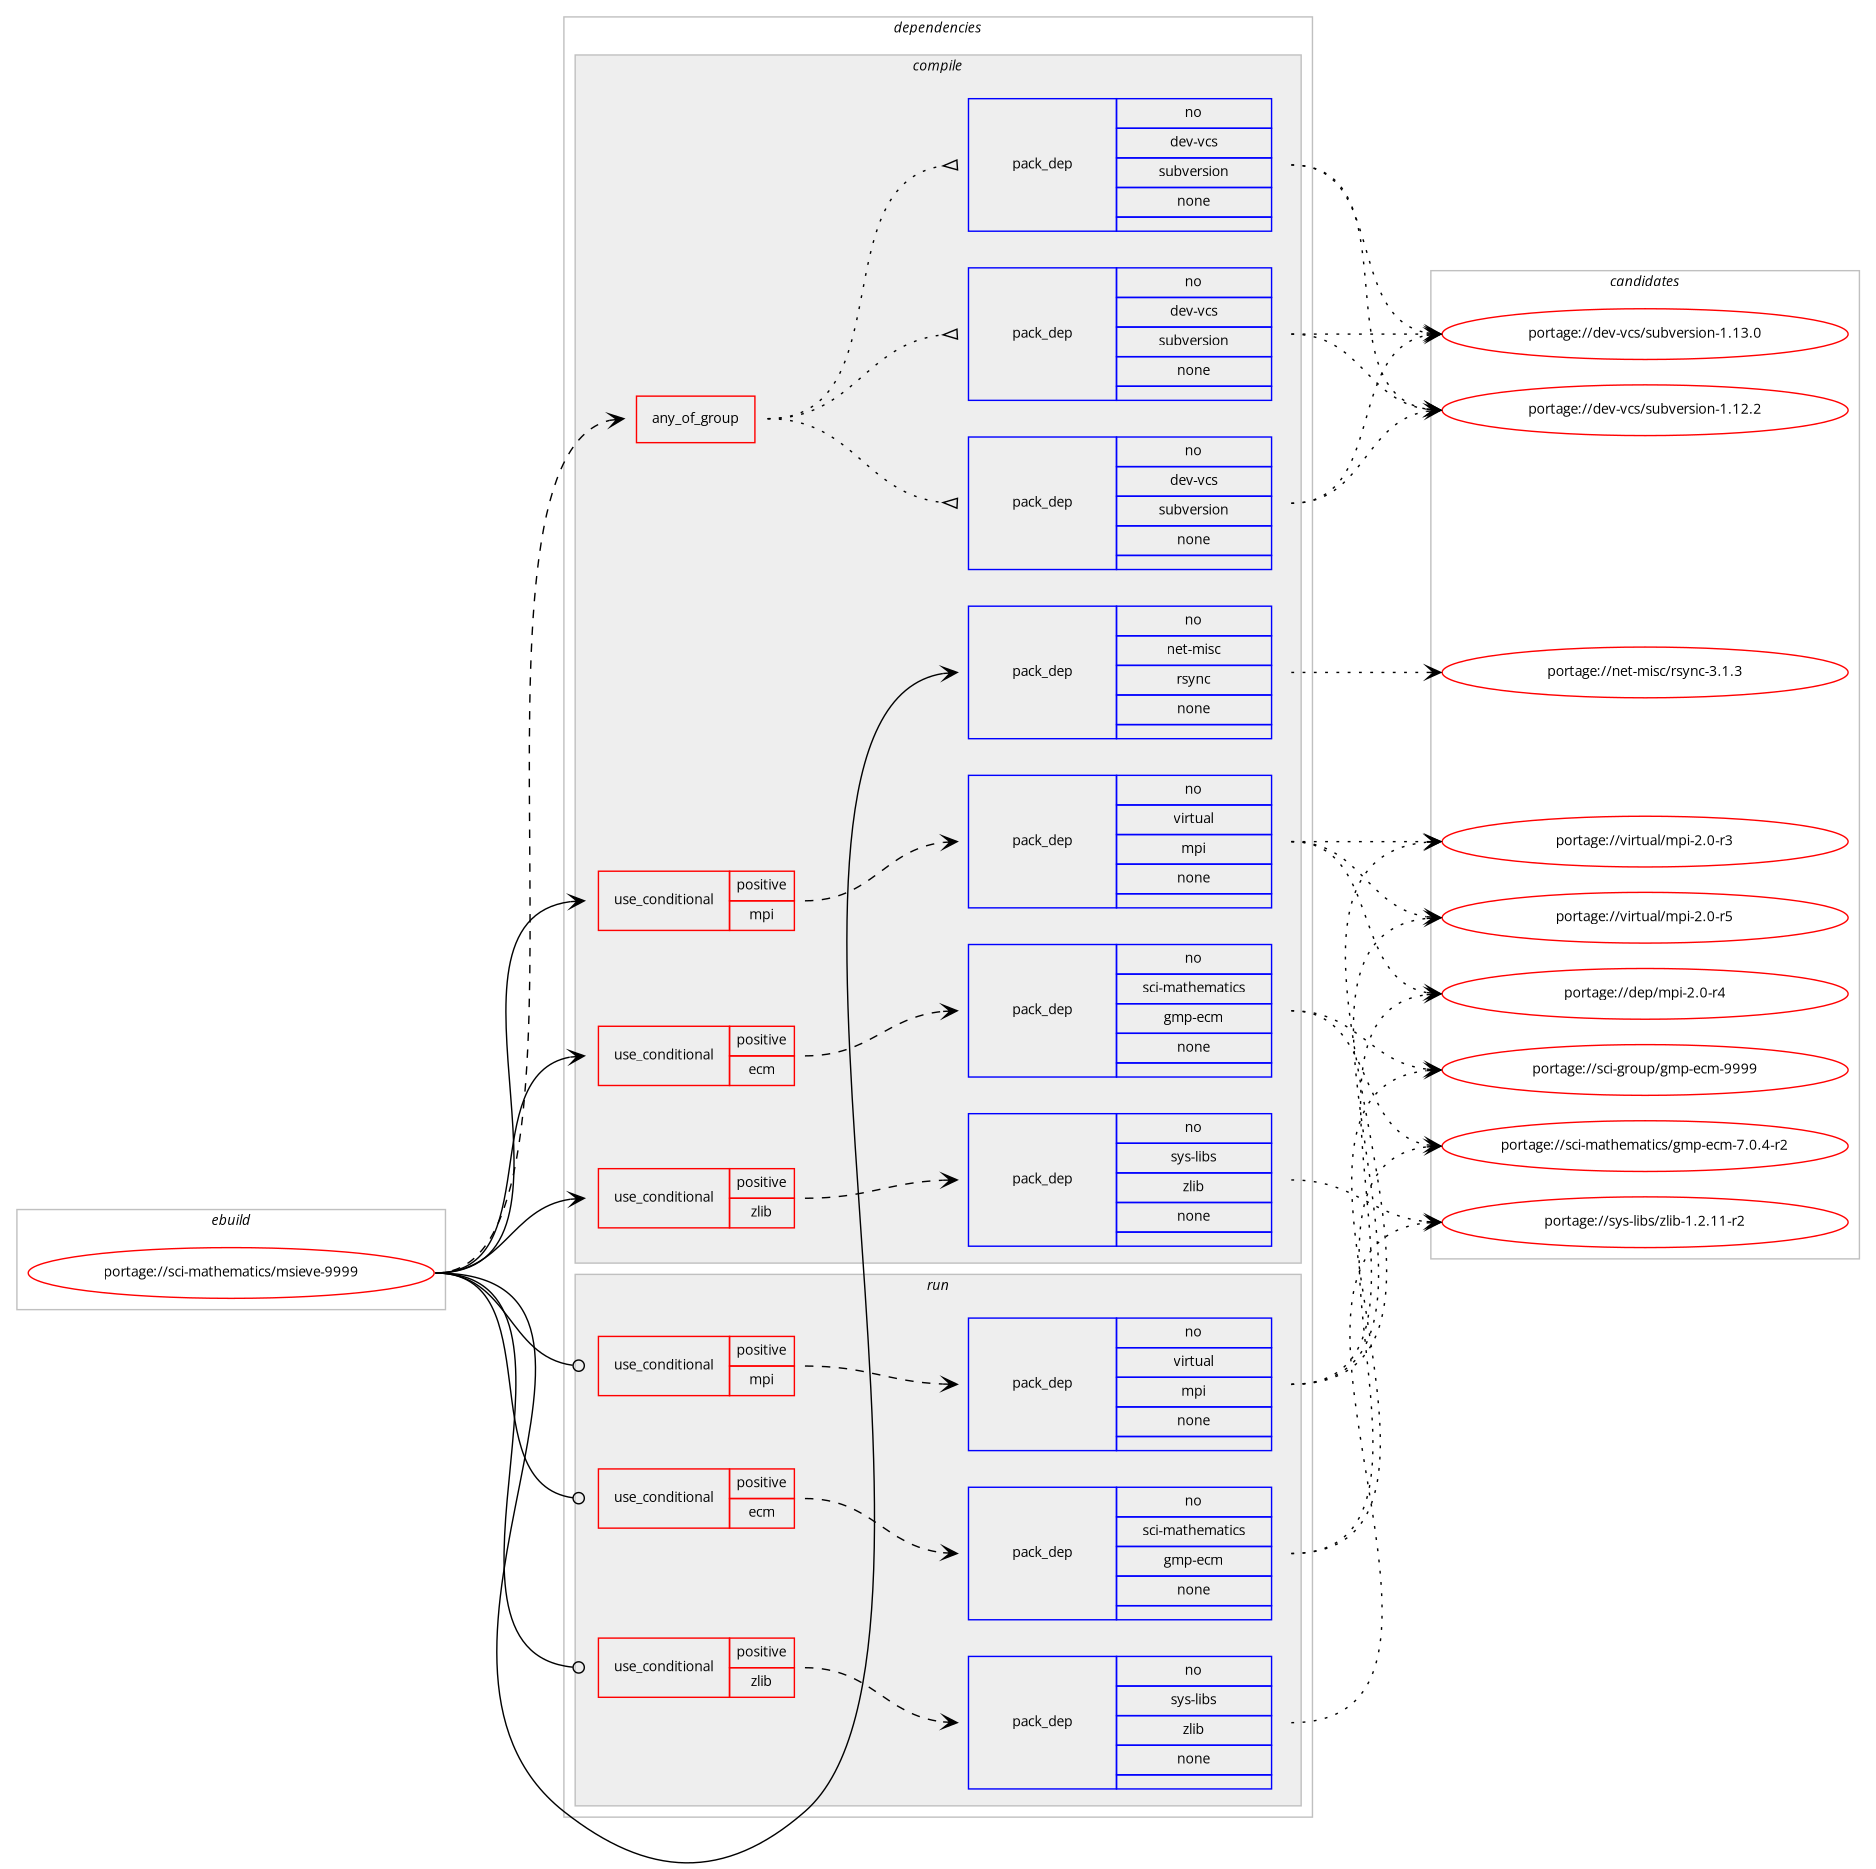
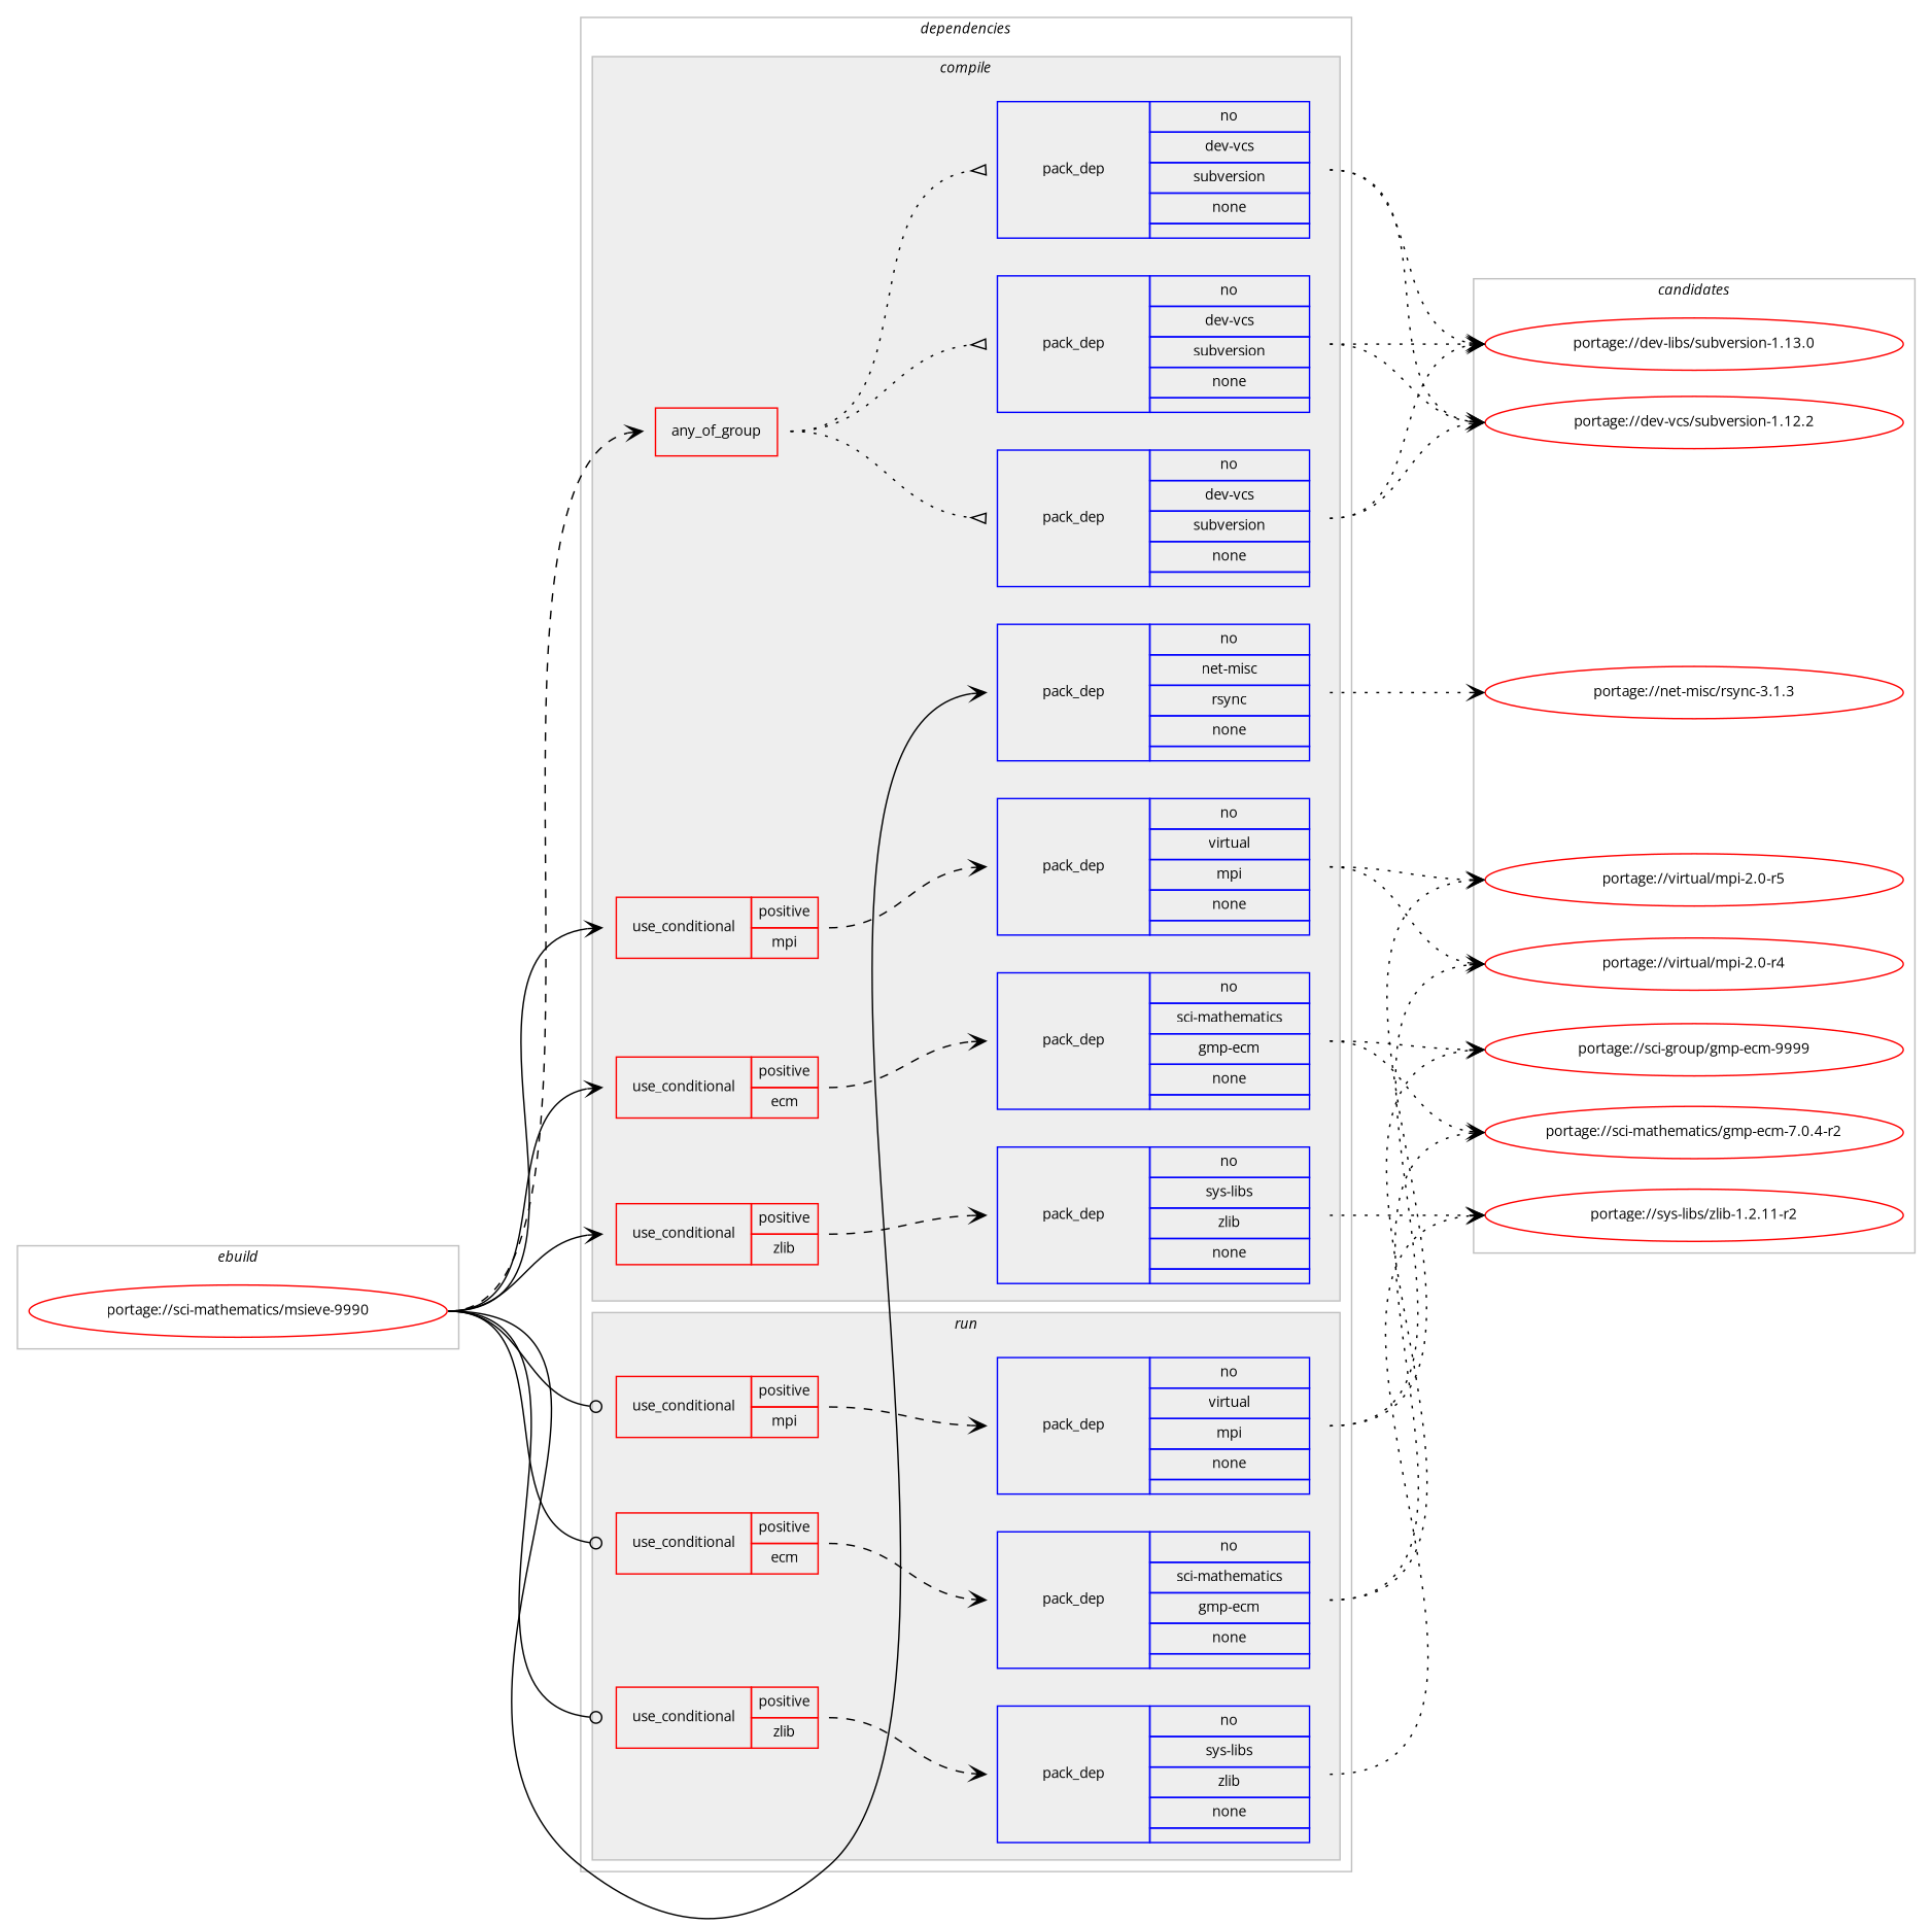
  digraph {
    compound=true
    concentrate=true
    fontname="Open Sans"
    fontsize=10
    newrank=true
    rankdir=LR
    ranksep=1.5
    node [color=red fontname="Open Sans" fontsize=10 shape=none]
    edge [arrowhead=vee fontname="Open Sans" headport=w style=dotted tailport=e weight=100]
-   n1 [label="portage://sci-mathematics/msieve-9999" width=4 shape=""]
+   n1 [label="portage://sci-mathematics/msieve-9990" width=4 shape=""]
    n2 [color=blue label=<<TABLE BORDER="0" CELLBORDER="1" CELLSPACING="0" CELLPADDING="4" WIDTH="220"><TR><TD ROWSPAN="6" CELLPADDING="30">pack_dep</TD></TR><TR><TD WIDTH="110">no</TD></TR><TR><TD>dev-vcs</TD></TR><TR><TD>subversion</TD></TR><TR><TD>none</TD></TR><TR><TD></TD></TR></TABLE>>]
    n3 [color=blue label=<<TABLE BORDER="0" CELLBORDER="1" CELLSPACING="0" CELLPADDING="4" WIDTH="220"><TR><TD ROWSPAN="6" CELLPADDING="30">pack_dep</TD></TR><TR><TD WIDTH="110">no</TD></TR><TR><TD>dev-vcs</TD></TR><TR><TD>subversion</TD></TR><TR><TD>none</TD></TR><TR><TD></TD></TR></TABLE>>]
    n4 [color=blue label=<<TABLE BORDER="0" CELLBORDER="1" CELLSPACING="0" CELLPADDING="4" WIDTH="220"><TR><TD ROWSPAN="6" CELLPADDING="30">pack_dep</TD></TR><TR><TD WIDTH="110">no</TD></TR><TR><TD>dev-vcs</TD></TR><TR><TD>subversion</TD></TR><TR><TD>none</TD></TR><TR><TD></TD></TR></TABLE>>]
    n5 [label=<<TABLE BORDER="0" CELLBORDER="1" CELLSPACING="0" CELLPADDING="4"><TR><TD CELLPADDING="10">any_of_group</TD></TR></TABLE>>]
    n6 [color=blue label=<<TABLE BORDER="0" CELLBORDER="1" CELLSPACING="0" CELLPADDING="4" WIDTH="220"><TR><TD ROWSPAN="6" CELLPADDING="30">pack_dep</TD></TR><TR><TD WIDTH="110">no</TD></TR><TR><TD>sci-mathematics</TD></TR><TR><TD>gmp-ecm</TD></TR><TR><TD>none</TD></TR><TR><TD></TD></TR></TABLE>>]
    n7 [label=<<TABLE BORDER="0" CELLBORDER="1" CELLSPACING="0" CELLPADDING="4"><TR><TD ROWSPAN="3" CELLPADDING="10">use_conditional</TD></TR><TR><TD>positive</TD></TR><TR><TD>ecm</TD></TR></TABLE>>]
    n8 [color=blue label=<<TABLE BORDER="0" CELLBORDER="1" CELLSPACING="0" CELLPADDING="4" WIDTH="220"><TR><TD ROWSPAN="6" CELLPADDING="30">pack_dep</TD></TR><TR><TD WIDTH="110">no</TD></TR><TR><TD>virtual</TD></TR><TR><TD>mpi</TD></TR><TR><TD>none</TD></TR><TR><TD></TD></TR></TABLE>>]
    n9 [label=<<TABLE BORDER="0" CELLBORDER="1" CELLSPACING="0" CELLPADDING="4"><TR><TD ROWSPAN="3" CELLPADDING="10">use_conditional</TD></TR><TR><TD>positive</TD></TR><TR><TD>mpi</TD></TR></TABLE>>]
    n10 [color=blue label=<<TABLE BORDER="0" CELLBORDER="1" CELLSPACING="0" CELLPADDING="4" WIDTH="220"><TR><TD ROWSPAN="6" CELLPADDING="30">pack_dep</TD></TR><TR><TD WIDTH="110">no</TD></TR><TR><TD>sys-libs</TD></TR><TR><TD>zlib</TD></TR><TR><TD>none</TD></TR><TR><TD></TD></TR></TABLE>>]
    n11 [label=<<TABLE BORDER="0" CELLBORDER="1" CELLSPACING="0" CELLPADDING="4"><TR><TD ROWSPAN="3" CELLPADDING="10">use_conditional</TD></TR><TR><TD>positive</TD></TR><TR><TD>zlib</TD></TR></TABLE>>]
    n12 [color=blue label=<<TABLE BORDER="0" CELLBORDER="1" CELLSPACING="0" CELLPADDING="4" WIDTH="220"><TR><TD ROWSPAN="6" CELLPADDING="30">pack_dep</TD></TR><TR><TD WIDTH="110">no</TD></TR><TR><TD>net-misc</TD></TR><TR><TD>rsync</TD></TR><TR><TD>none</TD></TR><TR><TD></TD></TR></TABLE>>]
    n13 [color=blue label=<<TABLE BORDER="0" CELLBORDER="1" CELLSPACING="0" CELLPADDING="4" WIDTH="220"><TR><TD ROWSPAN="6" CELLPADDING="30">pack_dep</TD></TR><TR><TD WIDTH="110">no</TD></TR><TR><TD>sci-mathematics</TD></TR><TR><TD>gmp-ecm</TD></TR><TR><TD>none</TD></TR><TR><TD></TD></TR></TABLE>>]
    n14 [label=<<TABLE BORDER="0" CELLBORDER="1" CELLSPACING="0" CELLPADDING="4"><TR><TD ROWSPAN="3" CELLPADDING="10">use_conditional</TD></TR><TR><TD>positive</TD></TR><TR><TD>ecm</TD></TR></TABLE>>]
    n15 [color=blue label=<<TABLE BORDER="0" CELLBORDER="1" CELLSPACING="0" CELLPADDING="4" WIDTH="220"><TR><TD ROWSPAN="6" CELLPADDING="30">pack_dep</TD></TR><TR><TD WIDTH="110">no</TD></TR><TR><TD>virtual</TD></TR><TR><TD>mpi</TD></TR><TR><TD>none</TD></TR><TR><TD></TD></TR></TABLE>>]
    n16 [label=<<TABLE BORDER="0" CELLBORDER="1" CELLSPACING="0" CELLPADDING="4"><TR><TD ROWSPAN="3" CELLPADDING="10">use_conditional</TD></TR><TR><TD>positive</TD></TR><TR><TD>mpi</TD></TR></TABLE>>]
    n17 [color=blue label=<<TABLE BORDER="0" CELLBORDER="1" CELLSPACING="0" CELLPADDING="4" WIDTH="220"><TR><TD ROWSPAN="6" CELLPADDING="30">pack_dep</TD></TR><TR><TD WIDTH="110">no</TD></TR><TR><TD>sys-libs</TD></TR><TR><TD>zlib</TD></TR><TR><TD>none</TD></TR><TR><TD></TD></TR></TABLE>>]
    n18 [label=<<TABLE BORDER="0" CELLBORDER="1" CELLSPACING="0" CELLPADDING="4"><TR><TD ROWSPAN="3" CELLPADDING="10">use_conditional</TD></TR><TR><TD>positive</TD></TR><TR><TD>zlib</TD></TR></TABLE>>]
-   n19 [label="portage://dev-vcs/subversion-1.13.0" width=4 shape=""]
+   n19 [label="portage://dev-libs/subversion-1.13.0" width=4 shape=""]
    n20 [label="portage://dev-vcs/subversion-1.12.2" width=4 shape=""]
    n21 [label="portage://sci-group/gmp-ecm-9999" width=4 shape=""]
    n22 [label="portage://sci-mathematics/gmp-ecm-7.0.4-r2" width=4 shape=""]
    n23 [label="portage://virtual/mpi-2.0-r5" width=4 shape=""]
-   n24 [label="portage://dep/mpi-2.0-r4" width=4 shape=""]
-   n25 [label="portage://virtual/mpi-2.0-r3" width=4 shape=""]
+   n24 [label="portage://virtual/mpi-2.0-r4" width=4 shape=""]
    n26 [label="portage://sys-libs/zlib-1.2.11-r2" width=4 shape=""]
    n27 [label="portage://net-misc/rsync-3.1.3" width=4 shape=""]
    subgraph cluster_1 {
      color=gray
      label=<<i>ebuild</i>>
      rank=same
      n1
    }
    subgraph cluster_2 {
      color=gray
      label=<<i>dependencies</i>>
      subgraph cluster_3 {
        color=gray
        fillcolor="#eeeeee"
        label=<<i>compile</i>>
        style=filled
        subgraph sub_4 {
          color=gray
          fillcolor="#eeeeee"
          label=<<i>compile</i>>
          style=filled
          n5
          subgraph sub_5 {
            color=gray
            fillcolor="#eeeeee"
            label=<<i>compile</i>>
            style=filled
            n2
          }
          subgraph sub_6 {
            color=gray
            fillcolor="#eeeeee"
            label=<<i>compile</i>>
            style=filled
            n3
          }
          subgraph sub_7 {
            color=gray
            fillcolor="#eeeeee"
            label=<<i>compile</i>>
            style=filled
            n4
          }
        }
        subgraph sub_8 {
          color=gray
          fillcolor="#eeeeee"
          label=<<i>compile</i>>
          style=filled
          n7
          subgraph sub_9 {
            color=gray
            fillcolor="#eeeeee"
            label=<<i>compile</i>>
            style=filled
            n6
          }
        }
        subgraph sub_10 {
          color=gray
          fillcolor="#eeeeee"
          label=<<i>compile</i>>
          style=filled
          n9
          subgraph sub_11 {
            color=gray
            fillcolor="#eeeeee"
            label=<<i>compile</i>>
            style=filled
            n8
          }
        }
        subgraph sub_12 {
          color=gray
          fillcolor="#eeeeee"
          label=<<i>compile</i>>
          style=filled
          n11
          subgraph sub_13 {
            color=gray
            fillcolor="#eeeeee"
            label=<<i>compile</i>>
            style=filled
            n10
          }
        }
        subgraph sub_14 {
          color=gray
          fillcolor="#eeeeee"
          label=<<i>compile</i>>
          style=filled
          n12
        }
      }
      subgraph cluster_15 {
        color=gray
        fillcolor="#eeeeee"
        label=<<i>run</i>>
        style=filled
        subgraph sub_16 {
          color=gray
          fillcolor="#eeeeee"
          label=<<i>run</i>>
          style=filled
          n14
          subgraph sub_17 {
            color=gray
            fillcolor="#eeeeee"
            label=<<i>run</i>>
            style=filled
            n13
          }
        }
        subgraph sub_18 {
          color=gray
          fillcolor="#eeeeee"
          label=<<i>run</i>>
          style=filled
          n16
          subgraph sub_19 {
            color=gray
            fillcolor="#eeeeee"
            label=<<i>run</i>>
            style=filled
            n15
          }
        }
        subgraph sub_20 {
          color=gray
          fillcolor="#eeeeee"
          label=<<i>run</i>>
          style=filled
          n18
          subgraph sub_21 {
            color=gray
            fillcolor="#eeeeee"
            label=<<i>run</i>>
            style=filled
            n17
          }
        }
      }
      subgraph cluster_22 {
        color=gray
        fillcolor="#eeeeee"
        label=<<i>compile and run</i>>
        style=filled
      }
    }
    subgraph cluster_23 {
      color=gray
      label=<<i>candidates</i>>
      rank=same
      subgraph sub_24 {
        color=black
        label=<<i>candidates</i>>
        nodesep=1
        rank=same
        n19
        n20
      }
      subgraph sub_25 {
        color=black
        label=<<i>candidates</i>>
        nodesep=1
        rank=same
        n19
        n20
      }
      subgraph sub_26 {
        color=black
        label=<<i>candidates</i>>
        nodesep=1
        rank=same
        n19
        n20
      }
      subgraph sub_27 {
        color=black
        label=<<i>candidates</i>>
        nodesep=1
        rank=same
        n21
        n22
      }
      subgraph sub_28 {
        color=black
        label=<<i>candidates</i>>
        nodesep=1
        rank=same
        n23
        n24
-       n25
      }
      subgraph sub_29 {
        color=black
        label=<<i>candidates</i>>
        nodesep=1
        rank=same
        n26
      }
      subgraph sub_30 {
        color=black
        label=<<i>candidates</i>>
        nodesep=1
        rank=same
        n27
      }
      subgraph sub_31 {
        color=black
        label=<<i>candidates</i>>
        nodesep=1
        rank=same
        n21
        n22
      }
      subgraph sub_32 {
        color=black
        label=<<i>candidates</i>>
        nodesep=1
        rank=same
        n23
        n24
-       n25
      }
      subgraph sub_33 {
        color=black
        label=<<i>candidates</i>>
        nodesep=1
        rank=same
        n26
      }
    }
    n1 -> n5 [style=dashed weight=20]
    n1 -> n7 [style=solid weight=20]
    n1 -> n9 [style=solid weight=20]
    n1 -> n11 [style=solid weight=20]
    n1 -> n12 [style=solid weight=20]
    n1 -> n14 [arrowhead=odot style=solid weight=20]
    n1 -> n16 [arrowhead=odot style=solid weight=20]
    n1 -> n18 [arrowhead=odot style=solid weight=20]
    n2 -> n19
    n2 -> n20
    n3 -> n19
    n3 -> n20
    n4 -> n19
    n4 -> n20
    n5 -> n2 [arrowhead=oinv weight=20]
    n5 -> n3 [arrowhead=oinv weight=20]
    n5 -> n4 [arrowhead=oinv weight=20]
    n6 -> n21
    n6 -> n22
    n7 -> n6 [style=dashed weight=20]
    n8 -> n23
    n8 -> n24
-   n8 -> n25
    n9 -> n8 [style=dashed weight=20]
    n10 -> n26
    n11 -> n10 [style=dashed weight=20]
    n12 -> n27
    n13 -> n21
    n13 -> n22
    n14 -> n13 [style=dashed weight=20]
    n15 -> n23
    n15 -> n24
-   n15 -> n25
    n16 -> n15 [style=dashed weight=20]
    n17 -> n26
    n18 -> n17 [style=dashed weight=20]
  }
